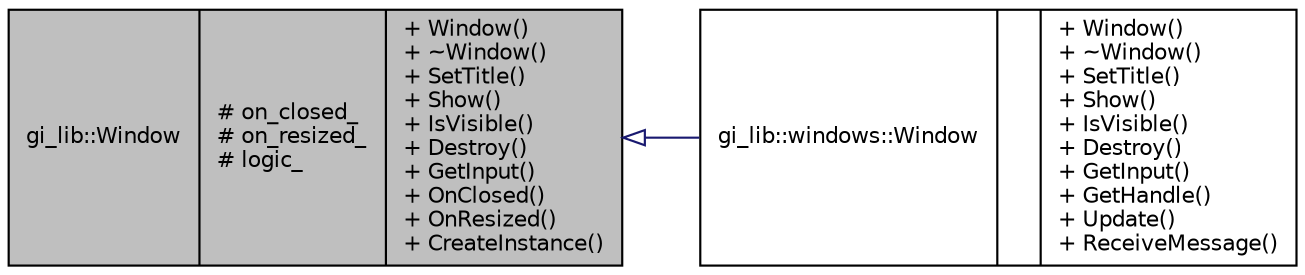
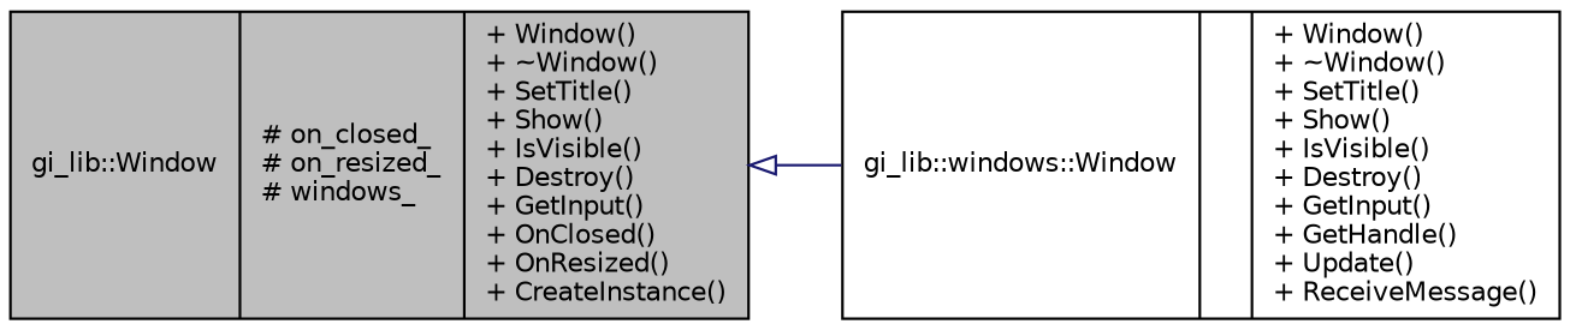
  digraph {
    rankdir=LR
    node [color=black fontname=Helvetica fontsize=10 shape=record style=filled]
-   n1 [fillcolor=grey75 fontcolor=black height=0.2 label="{gi_lib::Window\n|# on_closed_\l# on_resized_\l# logic_\l|+ Window()\l+ ~Window()\l+ SetTitle()\l+ Show()\l+ IsVisible()\l+ Destroy()\l+ GetInput()\l+ OnClosed()\l+ OnResized()\l+ CreateInstance()\l}" width=0.4]
+   n1 [fillcolor=grey75 fontcolor=black height=0.2 label="{gi_lib::Window\n|# on_closed_\l# on_resized_\l# windows_\l|+ Window()\l+ ~Window()\l+ SetTitle()\l+ Show()\l+ IsVisible()\l+ Destroy()\l+ GetInput()\l+ OnClosed()\l+ OnResized()\l+ CreateInstance()\l}" width=0.4]
    n2 [fillcolor=white height=0.2 label="{gi_lib::windows::Window\n||+ Window()\l+ ~Window()\l+ SetTitle()\l+ Show()\l+ IsVisible()\l+ Destroy()\l+ GetInput()\l+ GetHandle()\l+ Update()\l+ ReceiveMessage()\l}" width=0.4]
    n1 -> n2 [arrowtail=onormal color=midnightblue dir=back fontname=Helvetica fontsize=10 labelfontname=Helvetica labelfontsize=10 style=solid]
  }
